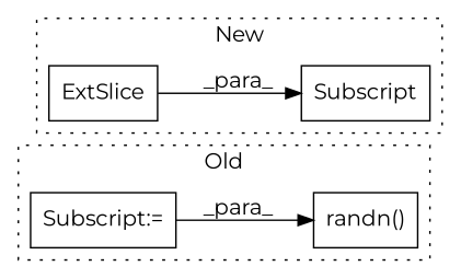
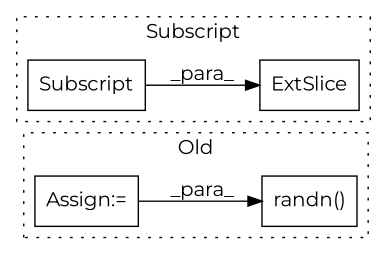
  digraph {
    fontname=Montserrat
    rankdir=LR
    node [fontname=Montserrat shape=box]
    edge [fontname=Montserrat]
    n1 [a=75 l="16,1" label="randn()" s="30271,30292"]
-   n2 [a=68 l=3 label="Subscript:=" s=30764]
+   n2 [a=68 l=3 label="Assign:=" s=30764]
    n3 [a=85 l=4 label=ExtSlice s=31001]
    n4 [a=63 l="19,0" label=Subscript s="31001,0"]
    subgraph cluster_1 {
      label=Old
      style=dotted
      n1
      n2
    }
    subgraph cluster_2 {
-     label=New
+     label=Subscript
      style=dotted
      n3
      n4
    }
    n2 -> n1 [label=_para_]
-   n3 -> n4 [label=_para_]
+   n4 -> n3 [label=_para_]
  }
